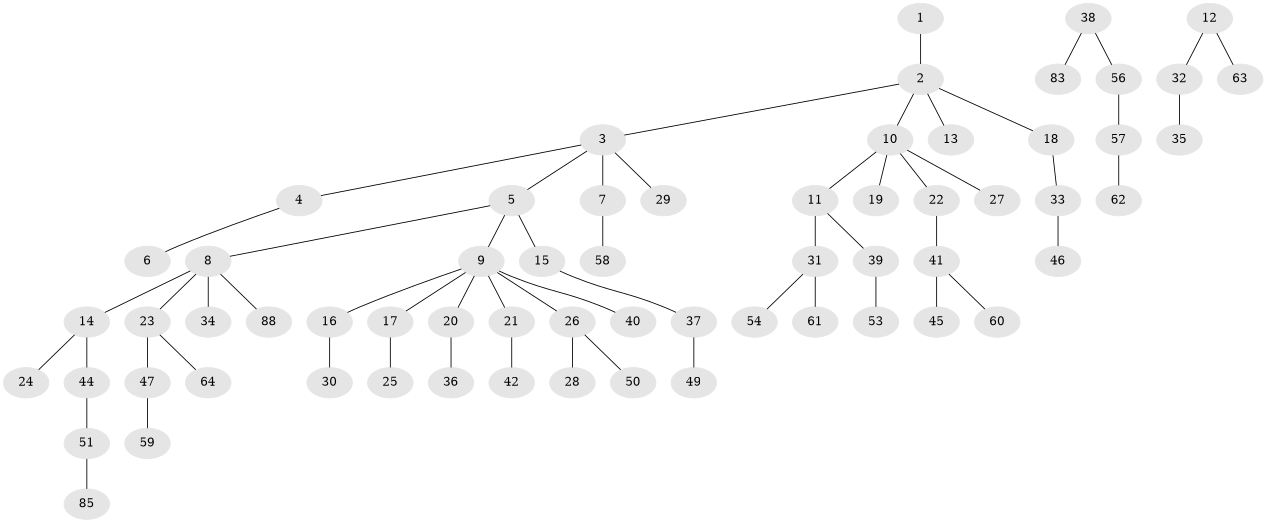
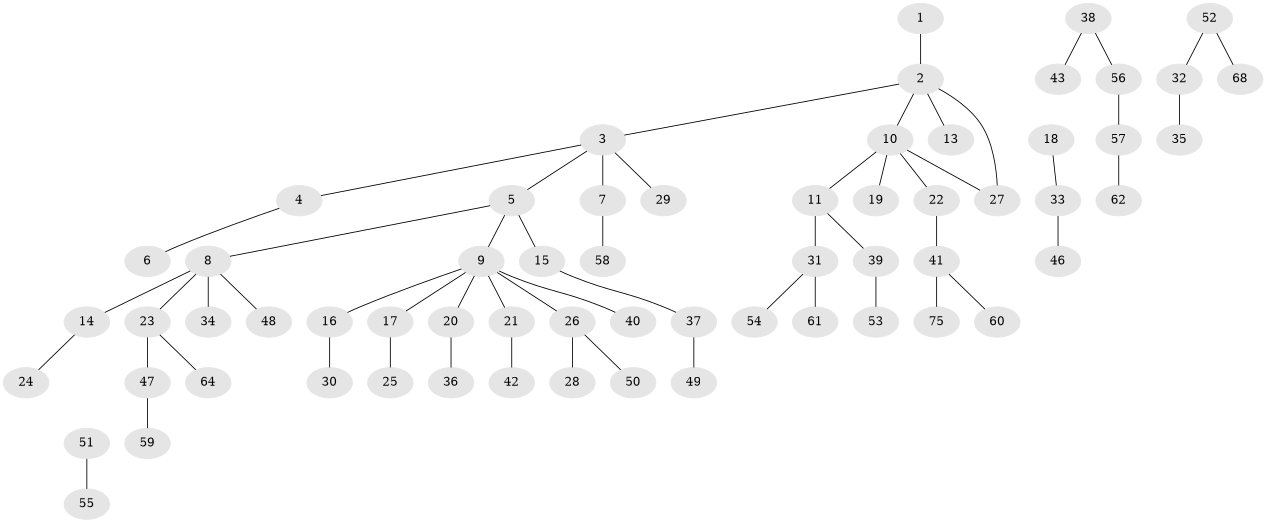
  graph {
    node [color=gray90 style=filled]
    edge [weight=1.0]
    1
    2
    3
    10
    13
    18
    38
-   43 [label=83]
+   43
    56
    4
    5
    7
    29
    11
    19
    22
    27
-   12
+   12 [label=52]
    32
-   63
+   63 [label=68]
    33
    6
    8
    9
    15
    58
    14
    23
    34
-   48 [label=88]
+   48
    16
    17
    20
    21
    26
    40
    37
    24
-   44
    47
    64
    30
    25
    36
    42
    28
    50
    31
    39
    41
    54
    61
    53
    35
    51
    49
    46
-   45
+   45 [label=75]
    60
    59
    57
-   55 [label=85]
+   55
    62
    1 -- 2
    2 -- 3
    2 -- 10 [weight=2.0]
    2 -- 13
-   2 -- 18
+   2 -- 27
    3 -- 4
    3 -- 5
    3 -- 7
    3 -- 29
    10 -- 11
    10 -- 19
    10 -- 22
    10 -- 27
    18 -- 33
    38 -- 43
    38 -- 56
    56 -- 57
    4 -- 6
    5 -- 8
    5 -- 9
    5 -- 15
    7 -- 58
    11 -- 31
    11 -- 39
    22 -- 41
    12 -- 32
    12 -- 63
    32 -- 35 [weight=2.0]
    33 -- 46
    8 -- 14 [weight=2.0]
    8 -- 23
    8 -- 34
    8 -- 48
    9 -- 16
    9 -- 17
    9 -- 20
    9 -- 21
    9 -- 26
    9 -- 40
    15 -- 37
    14 -- 24
-   14 -- 44
    23 -- 47
    23 -- 64
    16 -- 30
    17 -- 25 [weight=2.0]
    20 -- 36
    21 -- 42
    26 -- 28
    26 -- 50
    37 -- 49 [weight=2.0]
-   44 -- 51
    47 -- 59
    31 -- 54
    31 -- 61
    39 -- 53
    41 -- 45
    41 -- 60
    51 -- 55
    57 -- 62
  }
